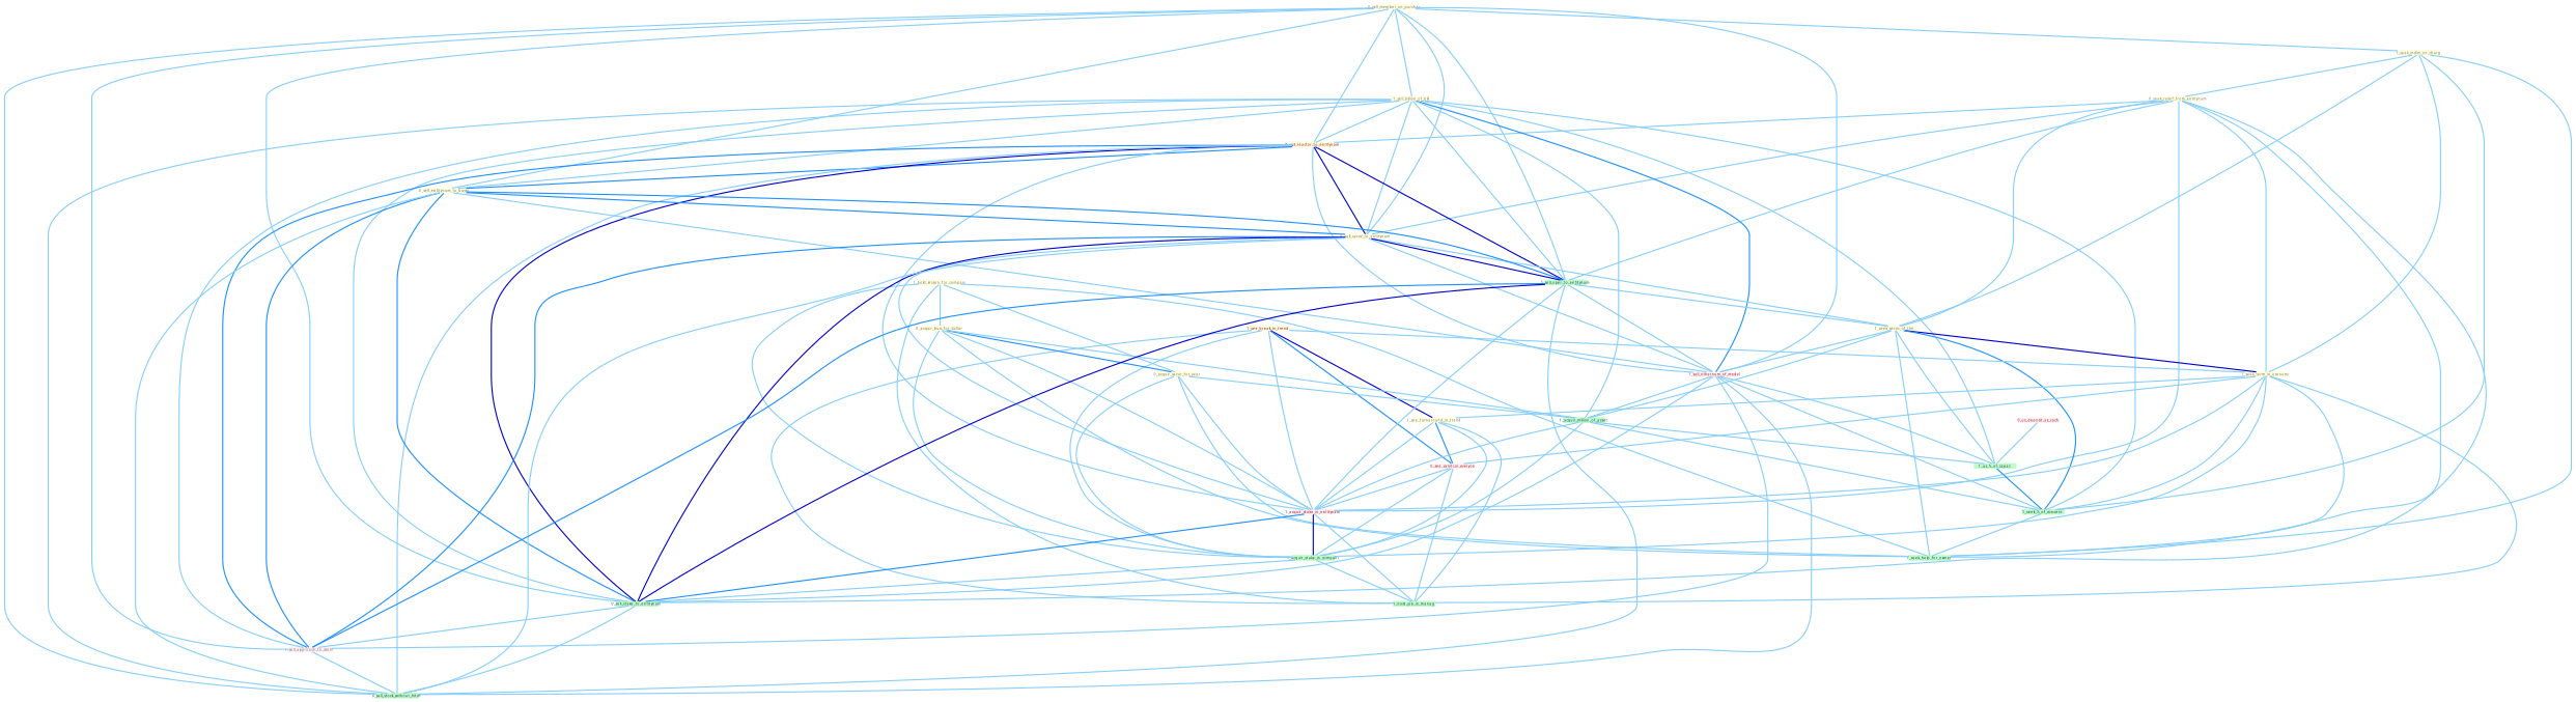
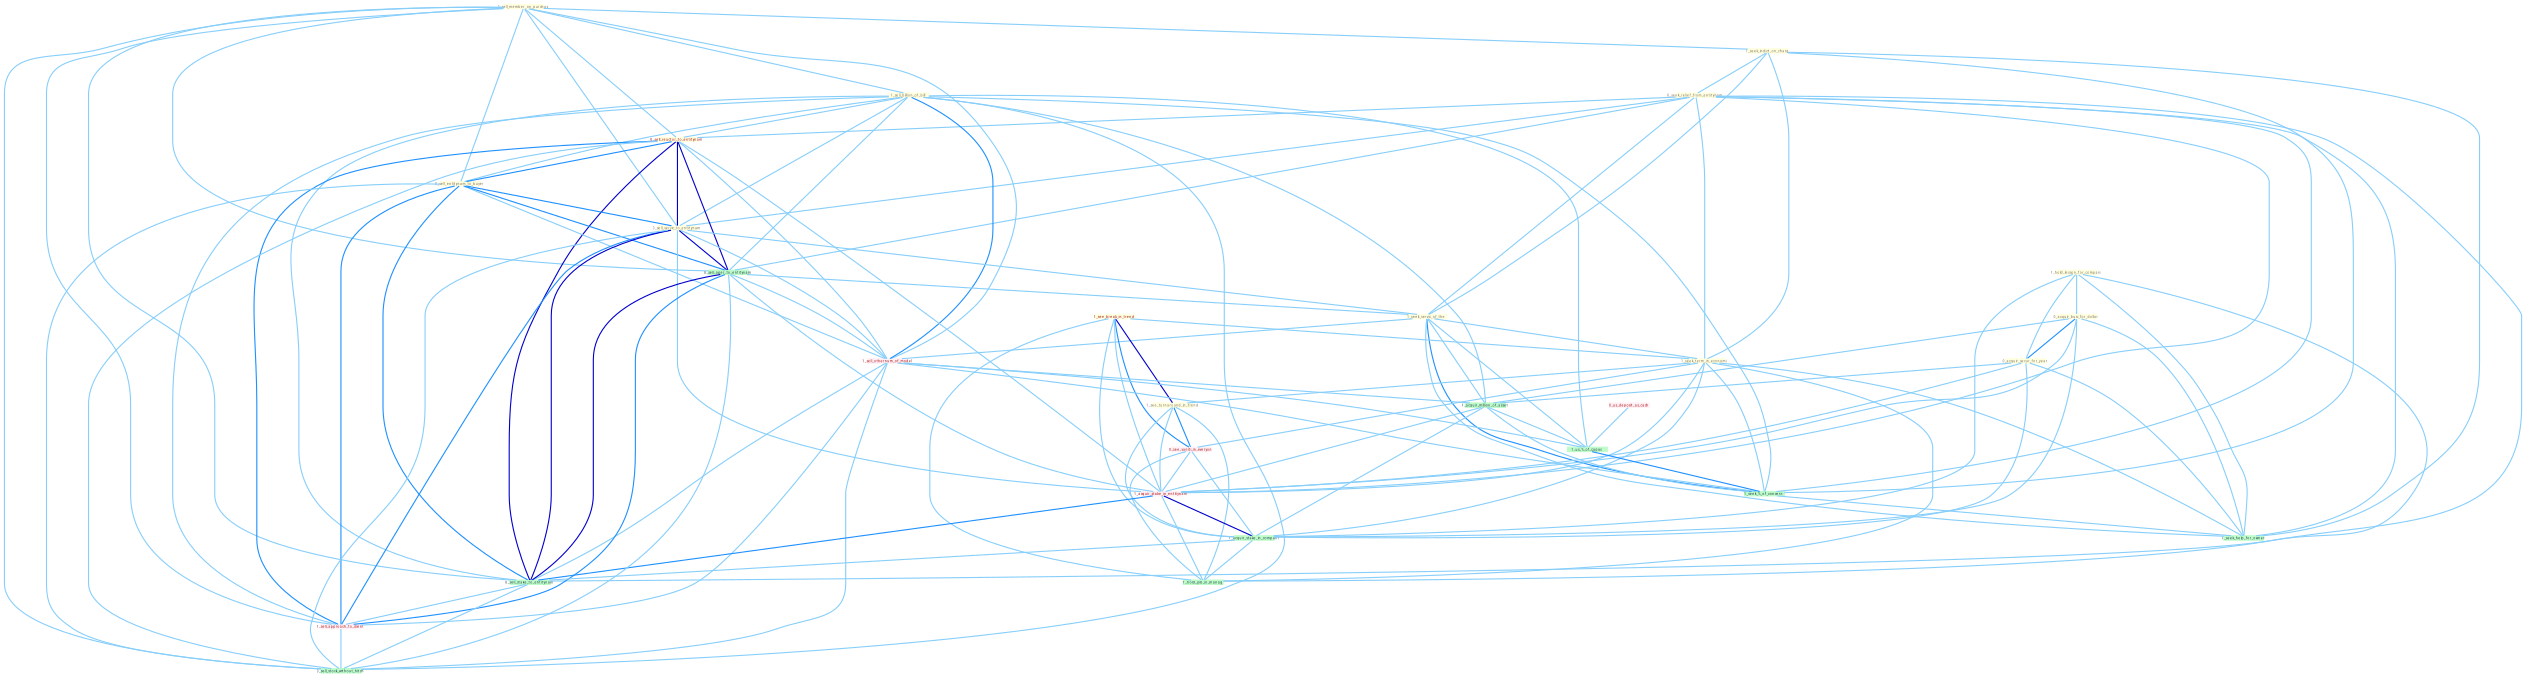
  graph {
    fontname="Roboto Condensed"
    node [color="#ffffe0" fixedsize=true fontcolor="#8b7d6b" fontname="Roboto Condensed" fontsize=4 shape=polygon style=filled]
    edge [color="#87cefa" fontname="Roboto Condensed" w=1]
    "0_sell_member_on_purchas " [height=.06 width=.5]
    "1_seek_indict_on_charg " [height=.06 width=.5]
    "1_hold_lesson_for_compani " [height=.06 width=.5]
    "0_seek_relief_from_entitynam " [height=.06 width=.5]
    "1_sell_billion_of_bill " [height=.06 width=.5]
    "0_sell_reactor_to_entitynam " [fontcolor="#b22222" height=.06 width=.5]
    "1_seek_servic_of_the " [height=.06 width=.5]
    "1_see_break_in_trend " [fontcolor="#b22222" height=.06 width=.5]
    "0_sell_entitynam_to_buyer " [height=.06 width=.5]
    "1_seek_term_in_economi " [height=.06 width=.5]
    "0_acquir_busi_for_dollar " [height=.06 width=.5]
    "0_sell_servic_to_entitynam " [height=.06 width=.5]
    "0_acquir_secur_for_year " [height=.06 width=.5]
    "1_see_turnaround_in_trend " [height=.06 width=.5]
    "1_sell_othernum_of_model " [color="#fff0f5" fontcolor="#b22222" height=.06 width=.5]
    "0_see_vaniti_in_everyon " [color="#fff0f5" fontcolor="#b22222" height=.06 width=.5]
    "0_us_deposit_as_cach " [color="#fff0f5" fontcolor="#b22222" height=.06 width=.5]
    "1_acquir_stake_in_entitynam " [color="#fff0f5" fontcolor="#b22222" height=.06 width=.5]
-   "1_sell_approach_to_client " [color="#fff0f5" height=.06 width=.5]
+   "1_sell_approach_to_client " [color="#fff0f5" fontcolor="#b22222" height=.06 width=.5]
    "0_sell_oper_to_entitynam " [color="#BDFCC9" fontcolor="#2f4f4f" height=.06 width=.5]
    "0_sell_stake_to_entitynam " [color="#BDFCC9" fontcolor="#2f4f4f" height=.06 width=.5]
    "0_sell_stock_without_hitch " [color="#BDFCC9" fontcolor="#2f4f4f" height=.06 width=.5]
    "1_seek_%_of_concern " [color="#BDFCC9" fontcolor="#2f4f4f" height=.06 width=.5]
    "1_seek_help_for_owner " [color="#BDFCC9" fontcolor="#2f4f4f" height=.06 width=.5]
    "1_acquir_stake_in_compani " [color="#BDFCC9" fontcolor="#2f4f4f" height=.06 width=.5]
    "1_hold_job_in_manag " [color="#BDFCC9" fontcolor="#2f4f4f" height=.06 width=.5]
    "1_acquir_million_of_asset " [color="#BDFCC9" fontcolor="#2f4f4f" height=.06 width=.5]
    "1_us_%_of_capac " [color="#BDFCC9" fontcolor="#2f4f4f" height=.06 width=.5]
    subgraph sub_1 {
      "0_sell_member_on_purchas "
      "1_seek_indict_on_charg "
      "1_hold_lesson_for_compani "
      "0_seek_relief_from_entitynam "
      "1_sell_billion_of_bill "
      "0_sell_reactor_to_entitynam "
      "1_seek_servic_of_the "
      "1_see_break_in_trend "
      "0_sell_entitynam_to_buyer "
      "1_seek_term_in_economi "
      "0_acquir_busi_for_dollar "
      "0_sell_servic_to_entitynam "
      "0_acquir_secur_for_year "
      "1_see_turnaround_in_trend "
    }
    subgraph sub_2 {
      "1_sell_othernum_of_model "
      "0_see_vaniti_in_everyon "
      "0_us_deposit_as_cach "
      "1_acquir_stake_in_entitynam "
      "1_sell_approach_to_client "
    }
    "0_sell_member_on_purchas " -- "1_seek_indict_on_charg "
    "0_sell_member_on_purchas " -- "1_sell_billion_of_bill "
    "0_sell_member_on_purchas " -- "0_sell_reactor_to_entitynam "
    "0_sell_member_on_purchas " -- "0_sell_entitynam_to_buyer "
    "0_sell_member_on_purchas " -- "0_sell_servic_to_entitynam "
    "0_sell_member_on_purchas " -- "1_sell_othernum_of_model "
    "0_sell_member_on_purchas " -- "1_sell_approach_to_client "
    "0_sell_member_on_purchas " -- "0_sell_oper_to_entitynam "
    "0_sell_member_on_purchas " -- "0_sell_stake_to_entitynam "
    "0_sell_member_on_purchas " -- "0_sell_stock_without_hitch "
    "1_seek_indict_on_charg " -- "0_seek_relief_from_entitynam "
    "1_seek_indict_on_charg " -- "1_seek_servic_of_the "
    "1_seek_indict_on_charg " -- "1_seek_term_in_economi "
    "1_seek_indict_on_charg " -- "1_seek_%_of_concern "
    "1_seek_indict_on_charg " -- "1_seek_help_for_owner "
    "1_hold_lesson_for_compani " -- "0_acquir_busi_for_dollar "
    "1_hold_lesson_for_compani " -- "0_acquir_secur_for_year "
    "1_hold_lesson_for_compani " -- "1_seek_help_for_owner "
    "1_hold_lesson_for_compani " -- "1_acquir_stake_in_compani "
    "1_hold_lesson_for_compani " -- "1_hold_job_in_manag "
    "0_seek_relief_from_entitynam " -- "0_sell_reactor_to_entitynam "
    "0_seek_relief_from_entitynam " -- "1_seek_servic_of_the "
    "0_seek_relief_from_entitynam " -- "1_seek_term_in_economi "
    "0_seek_relief_from_entitynam " -- "0_sell_servic_to_entitynam "
    "0_seek_relief_from_entitynam " -- "1_acquir_stake_in_entitynam "
    "0_seek_relief_from_entitynam " -- "0_sell_oper_to_entitynam "
    "0_seek_relief_from_entitynam " -- "0_sell_stake_to_entitynam "
+   "0_seek_relief_from_entitynam " -- "1_seek_%_of_concern "
    "0_seek_relief_from_entitynam " -- "1_seek_help_for_owner "
    "1_sell_billion_of_bill " -- "0_sell_reactor_to_entitynam "
    "1_sell_billion_of_bill " -- "0_sell_entitynam_to_buyer "
    "1_sell_billion_of_bill " -- "0_sell_servic_to_entitynam "
    "1_sell_billion_of_bill " -- "1_sell_othernum_of_model " [color="#1e90ff" w=2]
    "1_sell_billion_of_bill " -- "1_sell_approach_to_client "
    "1_sell_billion_of_bill " -- "0_sell_oper_to_entitynam "
    "1_sell_billion_of_bill " -- "0_sell_stake_to_entitynam "
    "1_sell_billion_of_bill " -- "0_sell_stock_without_hitch "
    "1_sell_billion_of_bill " -- "1_seek_%_of_concern "
    "1_sell_billion_of_bill " -- "1_acquir_million_of_asset "
    "1_sell_billion_of_bill " -- "1_us_%_of_capac "
    "0_sell_reactor_to_entitynam " -- "0_sell_entitynam_to_buyer " [color="#1e90ff" w=2]
    "0_sell_reactor_to_entitynam " -- "0_sell_servic_to_entitynam " [color="#0000cd" w=3]
    "0_sell_reactor_to_entitynam " -- "1_sell_othernum_of_model "
    "0_sell_reactor_to_entitynam " -- "1_acquir_stake_in_entitynam "
    "0_sell_reactor_to_entitynam " -- "1_sell_approach_to_client " [color="#1e90ff" w=2]
    "0_sell_reactor_to_entitynam " -- "0_sell_oper_to_entitynam " [color="#0000cd" w=3]
    "0_sell_reactor_to_entitynam " -- "0_sell_stake_to_entitynam " [color="#0000cd" w=3]
    "0_sell_reactor_to_entitynam " -- "0_sell_stock_without_hitch "
-   "1_seek_servic_of_the " -- "1_seek_term_in_economi " [color="#0000cd"]
+   "1_seek_servic_of_the " -- "1_seek_term_in_economi "
    "1_seek_servic_of_the " -- "0_sell_servic_to_entitynam "
    "1_seek_servic_of_the " -- "1_sell_othernum_of_model "
    "1_seek_servic_of_the " -- "1_seek_%_of_concern " [color="#1e90ff" w=2]
    "1_seek_servic_of_the " -- "1_seek_help_for_owner "
    "1_seek_servic_of_the " -- "1_acquir_million_of_asset "
    "1_seek_servic_of_the " -- "1_us_%_of_capac "
    "1_see_break_in_trend " -- "1_seek_term_in_economi "
    "1_see_break_in_trend " -- "1_see_turnaround_in_trend " [color="#0000cd" w=3]
    "1_see_break_in_trend " -- "0_see_vaniti_in_everyon " [color="#1e90ff" w=2]
    "1_see_break_in_trend " -- "1_acquir_stake_in_entitynam "
    "1_see_break_in_trend " -- "1_acquir_stake_in_compani "
    "1_see_break_in_trend " -- "1_hold_job_in_manag "
    "0_sell_entitynam_to_buyer " -- "0_sell_servic_to_entitynam " [color="#1e90ff" w=2]
    "0_sell_entitynam_to_buyer " -- "1_sell_othernum_of_model "
    "0_sell_entitynam_to_buyer " -- "1_sell_approach_to_client " [color="#1e90ff" w=2]
    "0_sell_entitynam_to_buyer " -- "0_sell_oper_to_entitynam " [color="#1e90ff" w=2]
    "0_sell_entitynam_to_buyer " -- "0_sell_stake_to_entitynam " [color="#1e90ff" w=2]
    "0_sell_entitynam_to_buyer " -- "0_sell_stock_without_hitch "
    "1_seek_term_in_economi " -- "1_see_turnaround_in_trend "
    "1_seek_term_in_economi " -- "0_see_vaniti_in_everyon "
    "1_seek_term_in_economi " -- "1_acquir_stake_in_entitynam "
    "1_seek_term_in_economi " -- "1_seek_%_of_concern "
    "1_seek_term_in_economi " -- "1_seek_help_for_owner "
    "1_seek_term_in_economi " -- "1_acquir_stake_in_compani "
    "1_seek_term_in_economi " -- "1_hold_job_in_manag "
    "0_acquir_busi_for_dollar " -- "0_acquir_secur_for_year " [color="#1e90ff" w=2]
    "0_acquir_busi_for_dollar " -- "1_acquir_stake_in_entitynam "
    "0_acquir_busi_for_dollar " -- "1_seek_help_for_owner "
    "0_acquir_busi_for_dollar " -- "1_acquir_stake_in_compani "
    "0_acquir_busi_for_dollar " -- "1_acquir_million_of_asset "
    "0_sell_servic_to_entitynam " -- "1_sell_othernum_of_model "
    "0_sell_servic_to_entitynam " -- "1_acquir_stake_in_entitynam "
    "0_sell_servic_to_entitynam " -- "1_sell_approach_to_client " [color="#1e90ff" w=2]
    "0_sell_servic_to_entitynam " -- "0_sell_oper_to_entitynam " [color="#0000cd" w=3]
    "0_sell_servic_to_entitynam " -- "0_sell_stake_to_entitynam " [color="#0000cd" w=3]
    "0_sell_servic_to_entitynam " -- "0_sell_stock_without_hitch "
    "0_acquir_secur_for_year " -- "1_acquir_stake_in_entitynam "
    "0_acquir_secur_for_year " -- "1_seek_help_for_owner "
    "0_acquir_secur_for_year " -- "1_acquir_stake_in_compani "
    "0_acquir_secur_for_year " -- "1_acquir_million_of_asset "
    "1_see_turnaround_in_trend " -- "0_see_vaniti_in_everyon " [color="#1e90ff" w=2]
    "1_see_turnaround_in_trend " -- "1_acquir_stake_in_entitynam "
    "1_see_turnaround_in_trend " -- "1_acquir_stake_in_compani "
    "1_see_turnaround_in_trend " -- "1_hold_job_in_manag "
    "1_sell_othernum_of_model " -- "1_sell_approach_to_client "
    "1_sell_othernum_of_model " -- "0_sell_stake_to_entitynam "
    "1_sell_othernum_of_model " -- "0_sell_stock_without_hitch "
    "1_sell_othernum_of_model " -- "1_seek_%_of_concern "
    "1_sell_othernum_of_model " -- "1_acquir_million_of_asset "
    "1_sell_othernum_of_model " -- "1_us_%_of_capac "
    "0_see_vaniti_in_everyon " -- "1_acquir_stake_in_entitynam "
    "0_see_vaniti_in_everyon " -- "1_acquir_stake_in_compani "
    "0_see_vaniti_in_everyon " -- "1_hold_job_in_manag "
    "0_us_deposit_as_cach " -- "1_us_%_of_capac "
    "1_acquir_stake_in_entitynam " -- "0_sell_stake_to_entitynam " [color="#1e90ff" w=2]
    "1_acquir_stake_in_entitynam " -- "1_acquir_stake_in_compani " [color="#0000cd" w=3]
    "1_acquir_stake_in_entitynam " -- "1_hold_job_in_manag "
    "1_sell_approach_to_client " -- "0_sell_stock_without_hitch "
    "0_sell_oper_to_entitynam " -- "1_seek_servic_of_the "
    "0_sell_oper_to_entitynam " -- "1_sell_othernum_of_model "
    "0_sell_oper_to_entitynam " -- "1_acquir_stake_in_entitynam "
    "0_sell_oper_to_entitynam " -- "1_sell_approach_to_client " [color="#1e90ff" w=2]
    "0_sell_oper_to_entitynam " -- "0_sell_stake_to_entitynam " [color="#0000cd" w=3]
    "0_sell_oper_to_entitynam " -- "0_sell_stock_without_hitch "
    "0_sell_stake_to_entitynam " -- "1_sell_approach_to_client " [w=2]
    "0_sell_stake_to_entitynam " -- "0_sell_stock_without_hitch "
    "1_seek_%_of_concern " -- "1_seek_help_for_owner "
    "1_acquir_stake_in_compani " -- "0_sell_stake_to_entitynam "
    "1_acquir_stake_in_compani " -- "1_hold_job_in_manag "
    "1_acquir_million_of_asset " -- "1_acquir_stake_in_entitynam "
    "1_acquir_million_of_asset " -- "1_seek_%_of_concern "
    "1_acquir_million_of_asset " -- "1_acquir_stake_in_compani "
    "1_acquir_million_of_asset " -- "1_us_%_of_capac "
    "1_us_%_of_capac " -- "1_seek_%_of_concern " [color="#1e90ff" w=2]
  }
